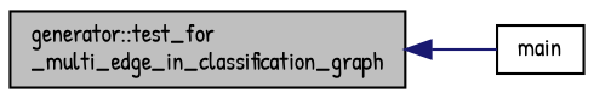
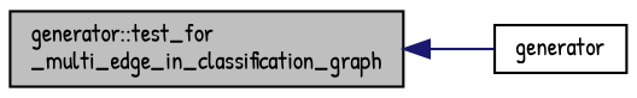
  digraph {
    rankdir=LR
    fontname="Patrick Hand"
    node [color=black fontname="Patrick Hand" fontsize=10 shape=record style=filled]
    n1 [fillcolor=grey75 fontcolor=black height=0.2 label="generator::test_for\l_multi_edge_in_classification_graph" width=0.4]
-   n2 [fillcolor=white height=0.2 label=main width=0.4]
+   n2 [fillcolor=white height=0.2 label=generator width=0.4]
    n1 -> n2 [color=midnightblue dir=back fontname="Patrick Hand" fontsize=10 labelfontname=Helvetica labelfontsize=10 style=solid]
  }
